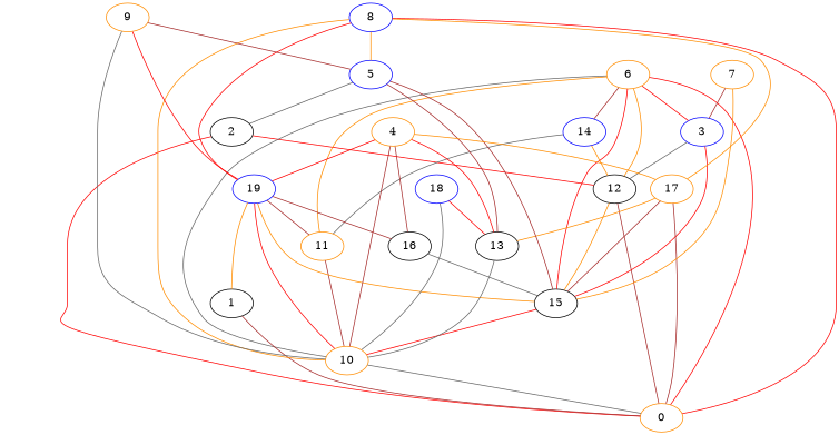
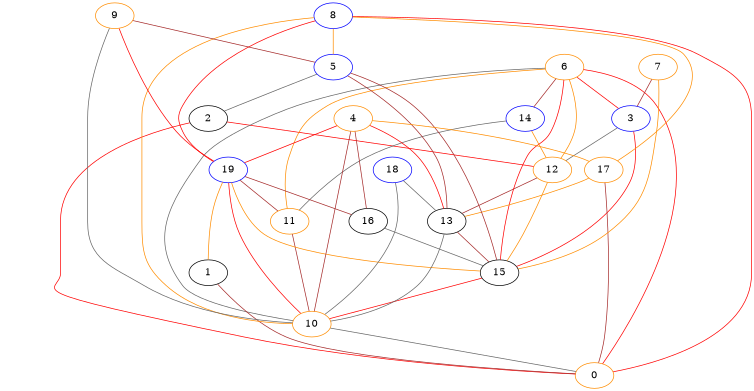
  digraph {
    node [color=darkorange]
    edge [color=brown dir=none]
    2 [color=black]
    0
-   12 [color=black]
+   12
    16 [color=black]
    15 [color=black]
    10
    3 [color=blue]
    11
    6
    14 [color=blue]
    19 [color=blue]
    1 [color=black]
    8 [color=blue]
    17
    5 [color=blue]
    13 [color=black]
    7
    18 [color=blue]
    4
    9
    subgraph sub_1 {
      2
      0
      12
      16
      15
      10
      3
      11
      6
      14
      19
      1
      8
      17
      5
      13
      7
      18
      4
      9
    }
    2 -> 0 [color=red]
    2 -> 12 [color=red]
-   12 -> 0
+   12 -> 13
    16 -> 15 [color=gray40]
    15 -> 12 [color=darkorange]
    15 -> 10 [color=red]
    10 -> 0 [color=gray40]
    3 -> 12 [color=gray40]
    3 -> 15 [color=red]
    11 -> 10
    6 -> 0 [color=red]
    6 -> 12 [color=darkorange]
    6 -> 15 [color=red]
    6 -> 10 [color=gray40]
    6 -> 3 [color=red]
    6 -> 11 [color=darkorange]
    6 -> 14
    14 -> 12 [color=darkorange]
    14 -> 11 [color=gray40]
    19 -> 16
    19 -> 15 [color=darkorange]
    19 -> 10 [color=red]
    19 -> 11
    19 -> 1 [color=darkorange]
    1 -> 0
    8 -> 0 [color=red]
    8 -> 10 [color=darkorange]
    8 -> 19 [color=red]
    8 -> 17 [color=darkorange]
    8 -> 5 [color=darkorange]
    17 -> 0
-   17 -> 15
+   13 -> 15
    17 -> 13 [color=darkorange]
    5 -> 2 [color=gray40]
    5 -> 15
    5 -> 13
    13 -> 10 [color=gray40]
    7 -> 15 [color=darkorange]
    7 -> 3
    18 -> 10 [color=gray40]
-   18 -> 13 [color=red]
+   18 -> 13 [color=gray40]
    4 -> 16
    4 -> 10
    4 -> 19 [color=red]
    4 -> 17 [color=darkorange]
    4 -> 13 [color=red]
    9 -> 10 [color=gray40]
    9 -> 19 [color=red]
    9 -> 5
  }
